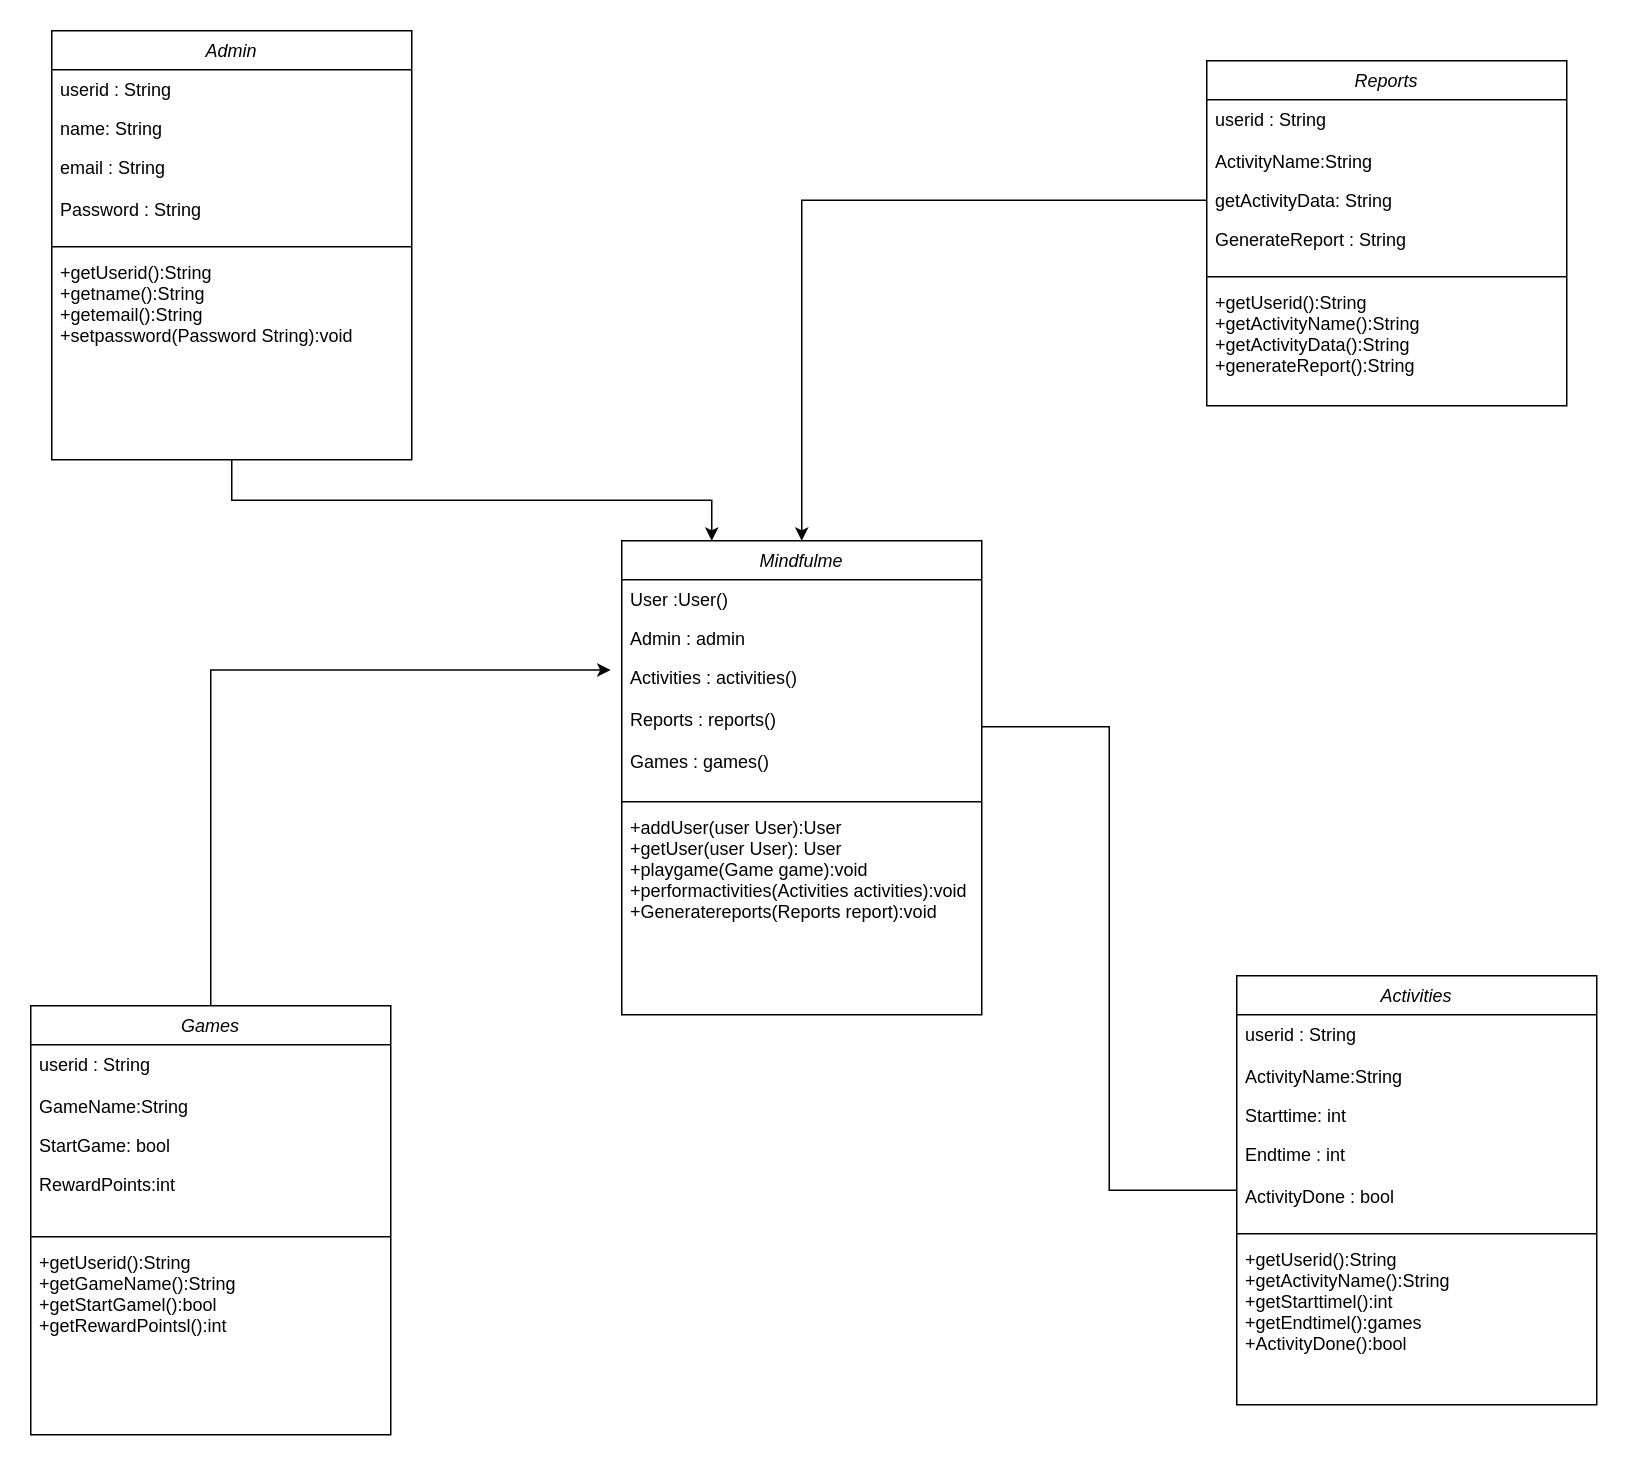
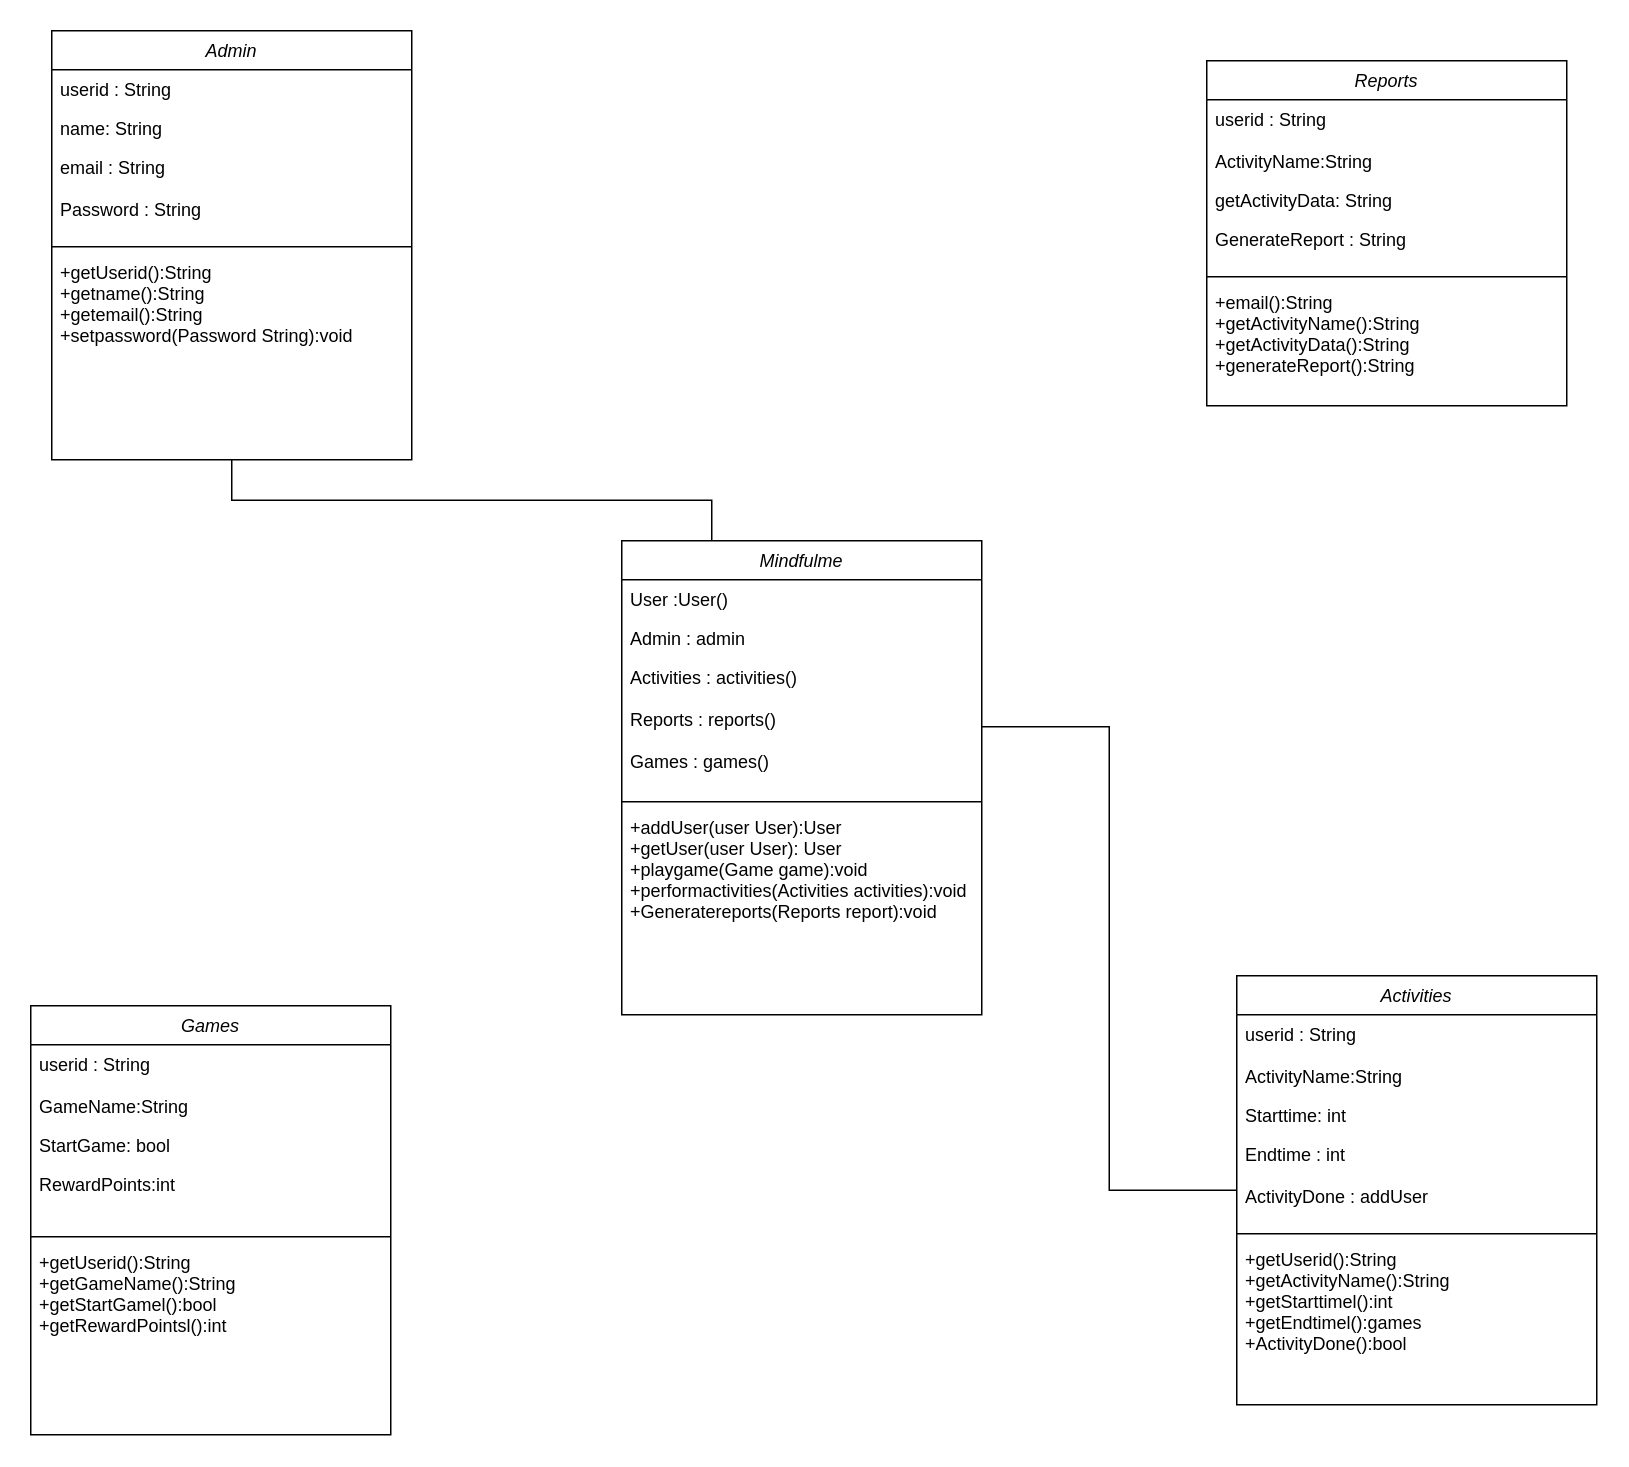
  <mxCell id="0" />
  <mxCell id="1" parent="0" />
  <mxCell id="2" value="Mindfulme" style="swimlane;fontStyle=2;align=center;verticalAlign=top;childLayout=stackLayout;horizontal=1;startSize=26;horizontalStack=0;resizeParent=1;resizeLast=0;collapsible=1;marginBottom=0;rounded=0;shadow=0;strokeWidth=1;" parent="1" vertex="1"><mxGeometry x="414" y="360" width="240" height="316" as="geometry"><mxRectangle x="230" y="140" width="160" height="26" as="alternateBounds" /></mxGeometry></mxCell>
  <mxCell id="3" value="User :User()" style="text;align=left;verticalAlign=top;spacingLeft=4;spacingRight=4;overflow=hidden;rotatable=0;points=[[0,0.5],[1,0.5]];portConstraint=eastwest;" parent="2" vertex="1"><mxGeometry y="26" width="240" height="26" as="geometry" /></mxCell>
  <mxCell id="4" value="Admin : admin" style="text;align=left;verticalAlign=top;spacingLeft=4;spacingRight=4;overflow=hidden;rotatable=0;points=[[0,0.5],[1,0.5]];portConstraint=eastwest;rounded=0;shadow=0;html=0;" parent="2" vertex="1"><mxGeometry y="52" width="240" height="26" as="geometry" /></mxCell>
  <mxCell id="5" value="Activities : activities()&#10;&#10;Reports : reports()&#10;&#10;Games : games()" style="text;align=left;verticalAlign=top;spacingLeft=4;spacingRight=4;overflow=hidden;rotatable=0;points=[[0,0.5],[1,0.5]];portConstraint=eastwest;rounded=0;shadow=0;html=0;" parent="2" vertex="1"><mxGeometry y="78" width="240" height="92" as="geometry" /></mxCell>
  <mxCell id="6" value="" style="line;html=1;strokeWidth=1;align=left;verticalAlign=middle;spacingTop=-1;spacingLeft=3;spacingRight=3;rotatable=0;labelPosition=right;points=[];portConstraint=eastwest;" parent="2" vertex="1"><mxGeometry y="170" width="240" height="8" as="geometry" /></mxCell>
  <mxCell id="7" value="+addUser(user User):User&#10;+getUser(user User): User&#10;+playgame(Game game):void&#10;+performactivities(Activities activities):void&#10;+Generatereports(Reports report):void&#10;" style="text;align=left;verticalAlign=top;spacingLeft=4;spacingRight=4;overflow=hidden;rotatable=0;points=[[0,0.5],[1,0.5]];portConstraint=eastwest;" parent="2" vertex="1"><mxGeometry y="178" width="240" height="138" as="geometry" /></mxCell>
- <mxCell id="8" style="edgeStyle=orthogonalEdgeStyle;rounded=0;orthogonalLoop=1;jettySize=auto;html=1;exitX=0.5;exitY=1;exitDx=0;exitDy=0;entryX=0.25;entryY=0;entryDx=0;entryDy=0;" edge="1" parent="1" source="9" target="2"><mxGeometry relative="1" as="geometry" /></mxCell>
+ <mxCell id="8" style="edgeStyle=orthogonalEdgeStyle;rounded=0;orthogonalLoop=1;jettySize=auto;html=1;exitX=0.5;exitY=1;exitDx=0;exitDy=0;entryX=0.25;entryY=0;entryDx=0;entryDy=0;endArrow=none;" edge="1" parent="1" source="9" target="2"><mxGeometry relative="1" as="geometry" /></mxCell>
  <mxCell id="9" value="Admin" style="swimlane;fontStyle=2;align=center;verticalAlign=top;childLayout=stackLayout;horizontal=1;startSize=26;horizontalStack=0;resizeParent=1;resizeLast=0;collapsible=1;marginBottom=0;rounded=0;shadow=0;strokeWidth=1;" vertex="1" parent="1"><mxGeometry x="34" y="20" width="240" height="286" as="geometry"><mxRectangle x="230" y="140" width="160" height="26" as="alternateBounds" /></mxGeometry></mxCell>
  <mxCell id="10" value="userid : String" style="text;align=left;verticalAlign=top;spacingLeft=4;spacingRight=4;overflow=hidden;rotatable=0;points=[[0,0.5],[1,0.5]];portConstraint=eastwest;" vertex="1" parent="9"><mxGeometry y="26" width="240" height="26" as="geometry" /></mxCell>
  <mxCell id="11" value="name: String" style="text;align=left;verticalAlign=top;spacingLeft=4;spacingRight=4;overflow=hidden;rotatable=0;points=[[0,0.5],[1,0.5]];portConstraint=eastwest;rounded=0;shadow=0;html=0;" vertex="1" parent="9"><mxGeometry y="52" width="240" height="26" as="geometry" /></mxCell>
  <mxCell id="12" value="email : String&#10;&#10;Password : String&#10;" style="text;align=left;verticalAlign=top;spacingLeft=4;spacingRight=4;overflow=hidden;rotatable=0;points=[[0,0.5],[1,0.5]];portConstraint=eastwest;rounded=0;shadow=0;html=0;" vertex="1" parent="9"><mxGeometry y="78" width="240" height="62" as="geometry" /></mxCell>
  <mxCell id="13" value="" style="line;html=1;strokeWidth=1;align=left;verticalAlign=middle;spacingTop=-1;spacingLeft=3;spacingRight=3;rotatable=0;labelPosition=right;points=[];portConstraint=eastwest;" vertex="1" parent="9"><mxGeometry y="140" width="240" height="8" as="geometry" /></mxCell>
  <mxCell id="14" value="+getUserid():String&#10;+getname():String&#10;+getemail():String&#10;+setpassword(Password String):void&#10;&#10;&#10;&#10;&#10;" style="text;align=left;verticalAlign=top;spacingLeft=4;spacingRight=4;overflow=hidden;rotatable=0;points=[[0,0.5],[1,0.5]];portConstraint=eastwest;" vertex="1" parent="9"><mxGeometry y="148" width="240" height="82" as="geometry" /></mxCell>
  <mxCell id="15" style="edgeStyle=orthogonalEdgeStyle;rounded=0;orthogonalLoop=1;jettySize=auto;html=1;exitX=0;exitY=0.5;exitDx=0;exitDy=0;entryX=1;entryY=0.5;entryDx=0;entryDy=0;endArrow=none;" edge="1" parent="1" source="16" target="5"><mxGeometry relative="1" as="geometry" /></mxCell>
  <mxCell id="16" value="Activities" style="swimlane;fontStyle=2;align=center;verticalAlign=top;childLayout=stackLayout;horizontal=1;startSize=26;horizontalStack=0;resizeParent=1;resizeLast=0;collapsible=1;marginBottom=0;rounded=0;shadow=0;strokeWidth=1;" vertex="1" parent="1"><mxGeometry x="824" y="650" width="240" height="286" as="geometry"><mxRectangle x="230" y="140" width="160" height="26" as="alternateBounds" /></mxGeometry></mxCell>
  <mxCell id="17" value="userid : String&#10;&#10;ActivityName:String&#10;" style="text;align=left;verticalAlign=top;spacingLeft=4;spacingRight=4;overflow=hidden;rotatable=0;points=[[0,0.5],[1,0.5]];portConstraint=eastwest;" vertex="1" parent="16"><mxGeometry y="26" width="240" height="54" as="geometry" /></mxCell>
  <mxCell id="18" value="Starttime: int" style="text;align=left;verticalAlign=top;spacingLeft=4;spacingRight=4;overflow=hidden;rotatable=0;points=[[0,0.5],[1,0.5]];portConstraint=eastwest;rounded=0;shadow=0;html=0;" vertex="1" parent="16"><mxGeometry y="80" width="240" height="26" as="geometry" /></mxCell>
- <mxCell id="19" value="Endtime : int&#10;&#10;ActivityDone : bool&#10;" style="text;align=left;verticalAlign=top;spacingLeft=4;spacingRight=4;overflow=hidden;rotatable=0;points=[[0,0.5],[1,0.5]];portConstraint=eastwest;rounded=0;shadow=0;html=0;" vertex="1" parent="16"><mxGeometry y="106" width="240" height="62" as="geometry" /></mxCell>
+ <mxCell id="19" value="Endtime : int&#10;&#10;ActivityDone : addUser&#10;" style="text;align=left;verticalAlign=top;spacingLeft=4;spacingRight=4;overflow=hidden;rotatable=0;points=[[0,0.5],[1,0.5]];portConstraint=eastwest;rounded=0;shadow=0;html=0;" vertex="1" parent="16"><mxGeometry y="106" width="240" height="62" as="geometry" /></mxCell>
  <mxCell id="20" value="" style="line;html=1;strokeWidth=1;align=left;verticalAlign=middle;spacingTop=-1;spacingLeft=3;spacingRight=3;rotatable=0;labelPosition=right;points=[];portConstraint=eastwest;" vertex="1" parent="16"><mxGeometry y="168" width="240" height="8" as="geometry" /></mxCell>
  <mxCell id="21" value="+getUserid():String&#10;+getActivityName():String&#10;+getStarttimel():int&#10;+getEndtimel():games&#10;+ActivityDone():bool&#10;&#10;&#10;&#10;&#10;" style="text;align=left;verticalAlign=top;spacingLeft=4;spacingRight=4;overflow=hidden;rotatable=0;points=[[0,0.5],[1,0.5]];portConstraint=eastwest;" vertex="1" parent="16"><mxGeometry y="176" width="240" height="82" as="geometry" /></mxCell>
  <mxCell id="22" value="Reports" style="swimlane;fontStyle=2;align=center;verticalAlign=top;childLayout=stackLayout;horizontal=1;startSize=26;horizontalStack=0;resizeParent=1;resizeLast=0;collapsible=1;marginBottom=0;rounded=0;shadow=0;strokeWidth=1;" vertex="1" parent="1"><mxGeometry x="804" y="40" width="240" height="230" as="geometry"><mxRectangle x="230" y="140" width="160" height="26" as="alternateBounds" /></mxGeometry></mxCell>
  <mxCell id="23" value="userid : String&#10;&#10;ActivityName:String&#10;" style="text;align=left;verticalAlign=top;spacingLeft=4;spacingRight=4;overflow=hidden;rotatable=0;points=[[0,0.5],[1,0.5]];portConstraint=eastwest;" vertex="1" parent="22"><mxGeometry y="26" width="240" height="54" as="geometry" /></mxCell>
  <mxCell id="24" value="getActivityData: String" style="text;align=left;verticalAlign=top;spacingLeft=4;spacingRight=4;overflow=hidden;rotatable=0;points=[[0,0.5],[1,0.5]];portConstraint=eastwest;rounded=0;shadow=0;html=0;" vertex="1" parent="22"><mxGeometry y="80" width="240" height="26" as="geometry" /></mxCell>
  <mxCell id="25" value="GenerateReport : String&#10;&#10;&#10;" style="text;align=left;verticalAlign=top;spacingLeft=4;spacingRight=4;overflow=hidden;rotatable=0;points=[[0,0.5],[1,0.5]];portConstraint=eastwest;rounded=0;shadow=0;html=0;" vertex="1" parent="22"><mxGeometry y="106" width="240" height="34" as="geometry" /></mxCell>
  <mxCell id="26" value="" style="line;html=1;strokeWidth=1;align=left;verticalAlign=middle;spacingTop=-1;spacingLeft=3;spacingRight=3;rotatable=0;labelPosition=right;points=[];portConstraint=eastwest;" vertex="1" parent="22"><mxGeometry y="140" width="240" height="8" as="geometry" /></mxCell>
- <mxCell id="27" value="+getUserid():String&#10;+getActivityName():String&#10;+getActivityData():String&#10;+generateReport():String&#10;&#10;&#10;&#10;&#10;" style="text;align=left;verticalAlign=top;spacingLeft=4;spacingRight=4;overflow=hidden;rotatable=0;points=[[0,0.5],[1,0.5]];portConstraint=eastwest;" vertex="1" parent="22"><mxGeometry y="148" width="240" height="82" as="geometry" /></mxCell>
+ <mxCell id="27" value="+email():String&#10;+getActivityName():String&#10;+getActivityData():String&#10;+generateReport():String&#10;&#10;&#10;&#10;&#10;" style="text;align=left;verticalAlign=top;spacingLeft=4;spacingRight=4;overflow=hidden;rotatable=0;points=[[0,0.5],[1,0.5]];portConstraint=eastwest;" vertex="1" parent="22"><mxGeometry y="148" width="240" height="82" as="geometry" /></mxCell>
  <mxCell id="28" value="Games" style="swimlane;fontStyle=2;align=center;verticalAlign=top;childLayout=stackLayout;horizontal=1;startSize=26;horizontalStack=0;resizeParent=1;resizeLast=0;collapsible=1;marginBottom=0;rounded=0;shadow=0;strokeWidth=1;" vertex="1" parent="1"><mxGeometry x="20" y="670" width="240" height="286" as="geometry"><mxRectangle x="230" y="140" width="160" height="26" as="alternateBounds" /></mxGeometry></mxCell>
  <mxCell id="29" value="userid : String&#10;&#10;GameName:String&#10;" style="text;align=left;verticalAlign=top;spacingLeft=4;spacingRight=4;overflow=hidden;rotatable=0;points=[[0,0.5],[1,0.5]];portConstraint=eastwest;" vertex="1" parent="28"><mxGeometry y="26" width="240" height="54" as="geometry" /></mxCell>
  <mxCell id="30" value="StartGame: bool" style="text;align=left;verticalAlign=top;spacingLeft=4;spacingRight=4;overflow=hidden;rotatable=0;points=[[0,0.5],[1,0.5]];portConstraint=eastwest;rounded=0;shadow=0;html=0;" vertex="1" parent="28"><mxGeometry y="80" width="240" height="26" as="geometry" /></mxCell>
  <mxCell id="31" value="RewardPoints:int&#10;" style="text;align=left;verticalAlign=top;spacingLeft=4;spacingRight=4;overflow=hidden;rotatable=0;points=[[0,0.5],[1,0.5]];portConstraint=eastwest;rounded=0;shadow=0;html=0;" vertex="1" parent="28"><mxGeometry y="106" width="240" height="44" as="geometry" /></mxCell>
  <mxCell id="32" value="" style="line;html=1;strokeWidth=1;align=left;verticalAlign=middle;spacingTop=-1;spacingLeft=3;spacingRight=3;rotatable=0;labelPosition=right;points=[];portConstraint=eastwest;" vertex="1" parent="28"><mxGeometry y="150" width="240" height="8" as="geometry" /></mxCell>
  <mxCell id="33" value="+getUserid():String&#10;+getGameName():String&#10;+getStartGamel():bool&#10;+getRewardPointsl():int&#10;&#10;&#10;&#10;" style="text;align=left;verticalAlign=top;spacingLeft=4;spacingRight=4;overflow=hidden;rotatable=0;points=[[0,0.5],[1,0.5]];portConstraint=eastwest;" vertex="1" parent="28"><mxGeometry y="158" width="240" height="82" as="geometry" /></mxCell>
- <mxCell id="34" style="edgeStyle=orthogonalEdgeStyle;rounded=0;orthogonalLoop=1;jettySize=auto;html=1;exitX=0.5;exitY=0;exitDx=0;exitDy=0;entryX=-0.031;entryY=0.089;entryDx=0;entryDy=0;entryPerimeter=0;" edge="1" parent="1" source="28" target="5"><mxGeometry relative="1" as="geometry" /></mxCell>
- <mxCell id="35" style="edgeStyle=orthogonalEdgeStyle;rounded=0;orthogonalLoop=1;jettySize=auto;html=1;exitX=0;exitY=0.5;exitDx=0;exitDy=0;entryX=0.5;entryY=0;entryDx=0;entryDy=0;" edge="1" parent="1" source="24" target="2"><mxGeometry relative="1" as="geometry" /></mxCell>
